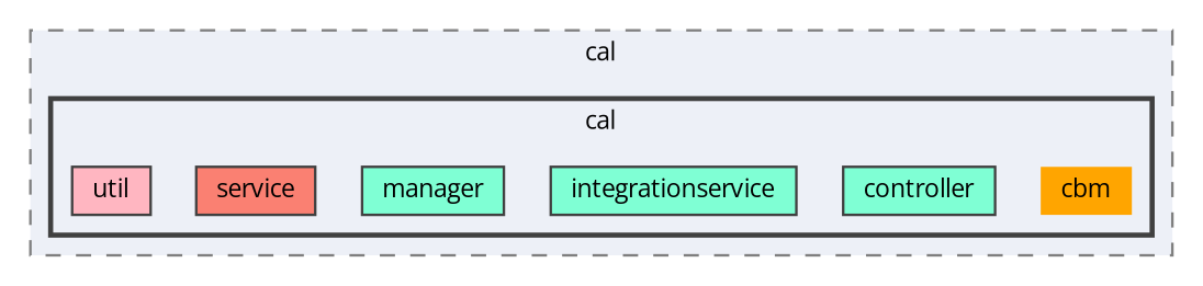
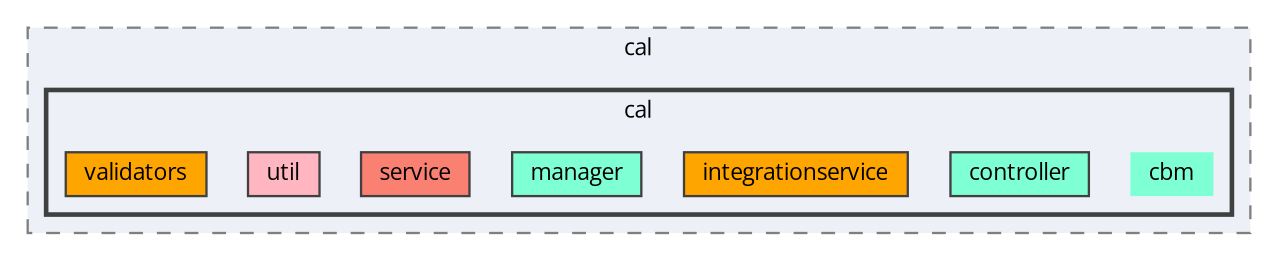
  digraph {
    compound=true
    fontname="Open Sans"
    node [fontname="Open Sans" fontsize=10 shape=box style=filled fillcolor=aquamarine color=grey25]
-   n1 [height=0.2 label=cbm shape=plaintext width=0.4 fillcolor=orange color=""]
+   n1 [height=0.2 label=cbm shape=plaintext width=0.4 color=""]
    n2 [height=0.2 label=controller width=0.4]
-   n3 [height=0.2 label=integrationservice width=0.4]
+   n3 [fillcolor=orange height=0.2 label=integrationservice width=0.4]
    n4 [height=0.2 label=manager width=0.4]
    n5 [fillcolor=salmon height=0.2 label=service width=0.4]
    n6 [fillcolor=lightpink height=0.2 label=util width=0.4]
+   n7 [fillcolor=orange height=0.2 label=validators width=0.4]
    subgraph cluster_1 {
      bgcolor="#edf0f7"
      fontsize=10
      label=cal
      pencolor=grey50
      style="filled,dashed"
      subgraph cluster_2 {
        bgcolor="#edf0f7"
        fontsize=10
        pencolor=grey25
        style="filled,bold"
        n1
        n2
        n3
        n4
        n5
        n6
+       n7
      }
    }
  }
